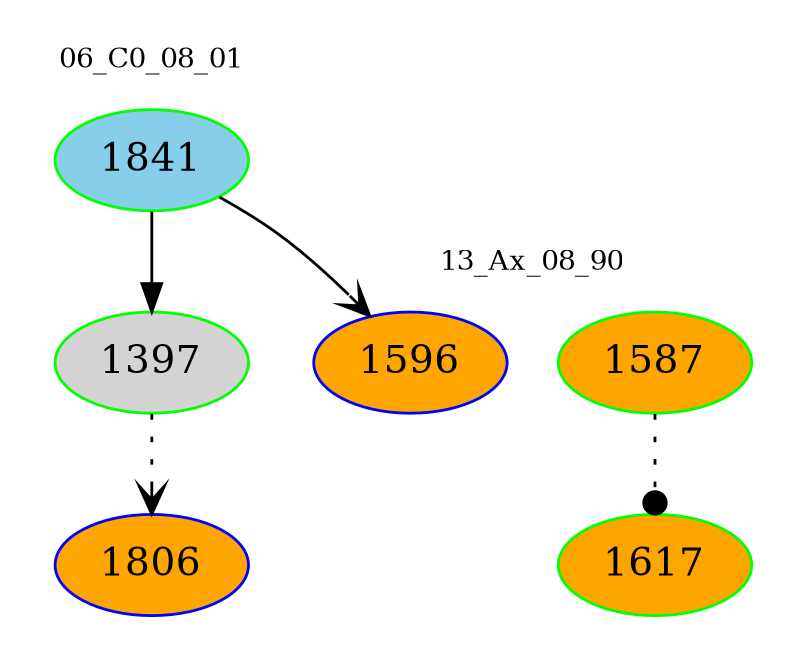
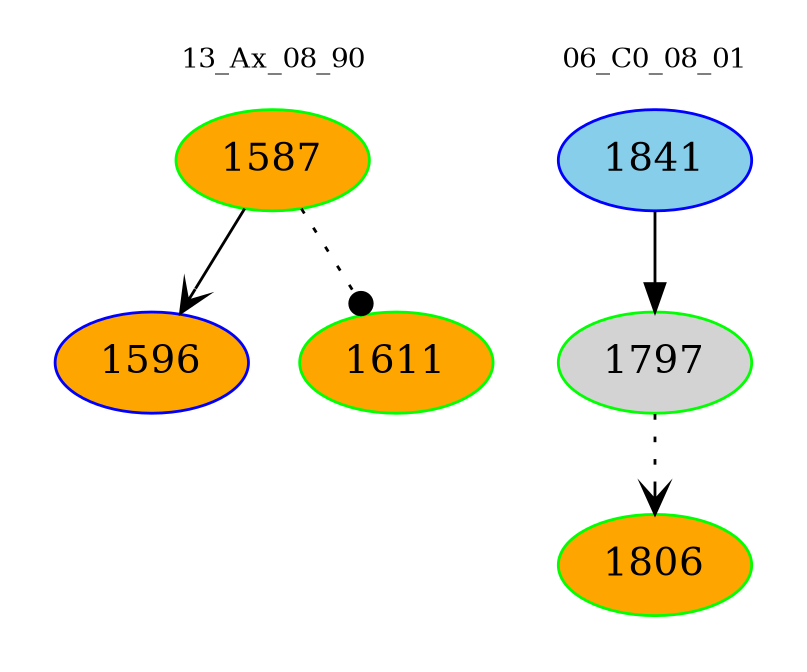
  digraph {
    node [color=green fillcolor=orange style=filled]
    edge [arrowhead=vee color=black style=solid]
    n1 [label=1587]
    n2 [color=blue label=1596]
-   n3 [label=1617]
-   n4 [fillcolor=lightgrey label=1397]
-   n5 [color=blue label=1806]
-   n6 [fillcolor=skyblue label=1841]
+   n3 [label=1611]
+   n4 [fillcolor=lightgrey label=1797]
+   n5 [label=1806]
+   n6 [color=blue fillcolor=skyblue label=1841]
    subgraph cluster_1 {
      color=white
      fontsize=10
      label="13_Ax_08_90"
      n1
      n2
      n3
    }
    subgraph cluster_2 {
      color=white
      fontsize=10
      label="06_C0_08_01"
      n4
      n5
      n6
    }
-   n6 -> n2
+   n1 -> n2
    n1 -> n3 [arrowhead=dot style=dotted]
    n4 -> n5 [style=dotted]
    n6 -> n4 [arrowhead=normal]
  }
